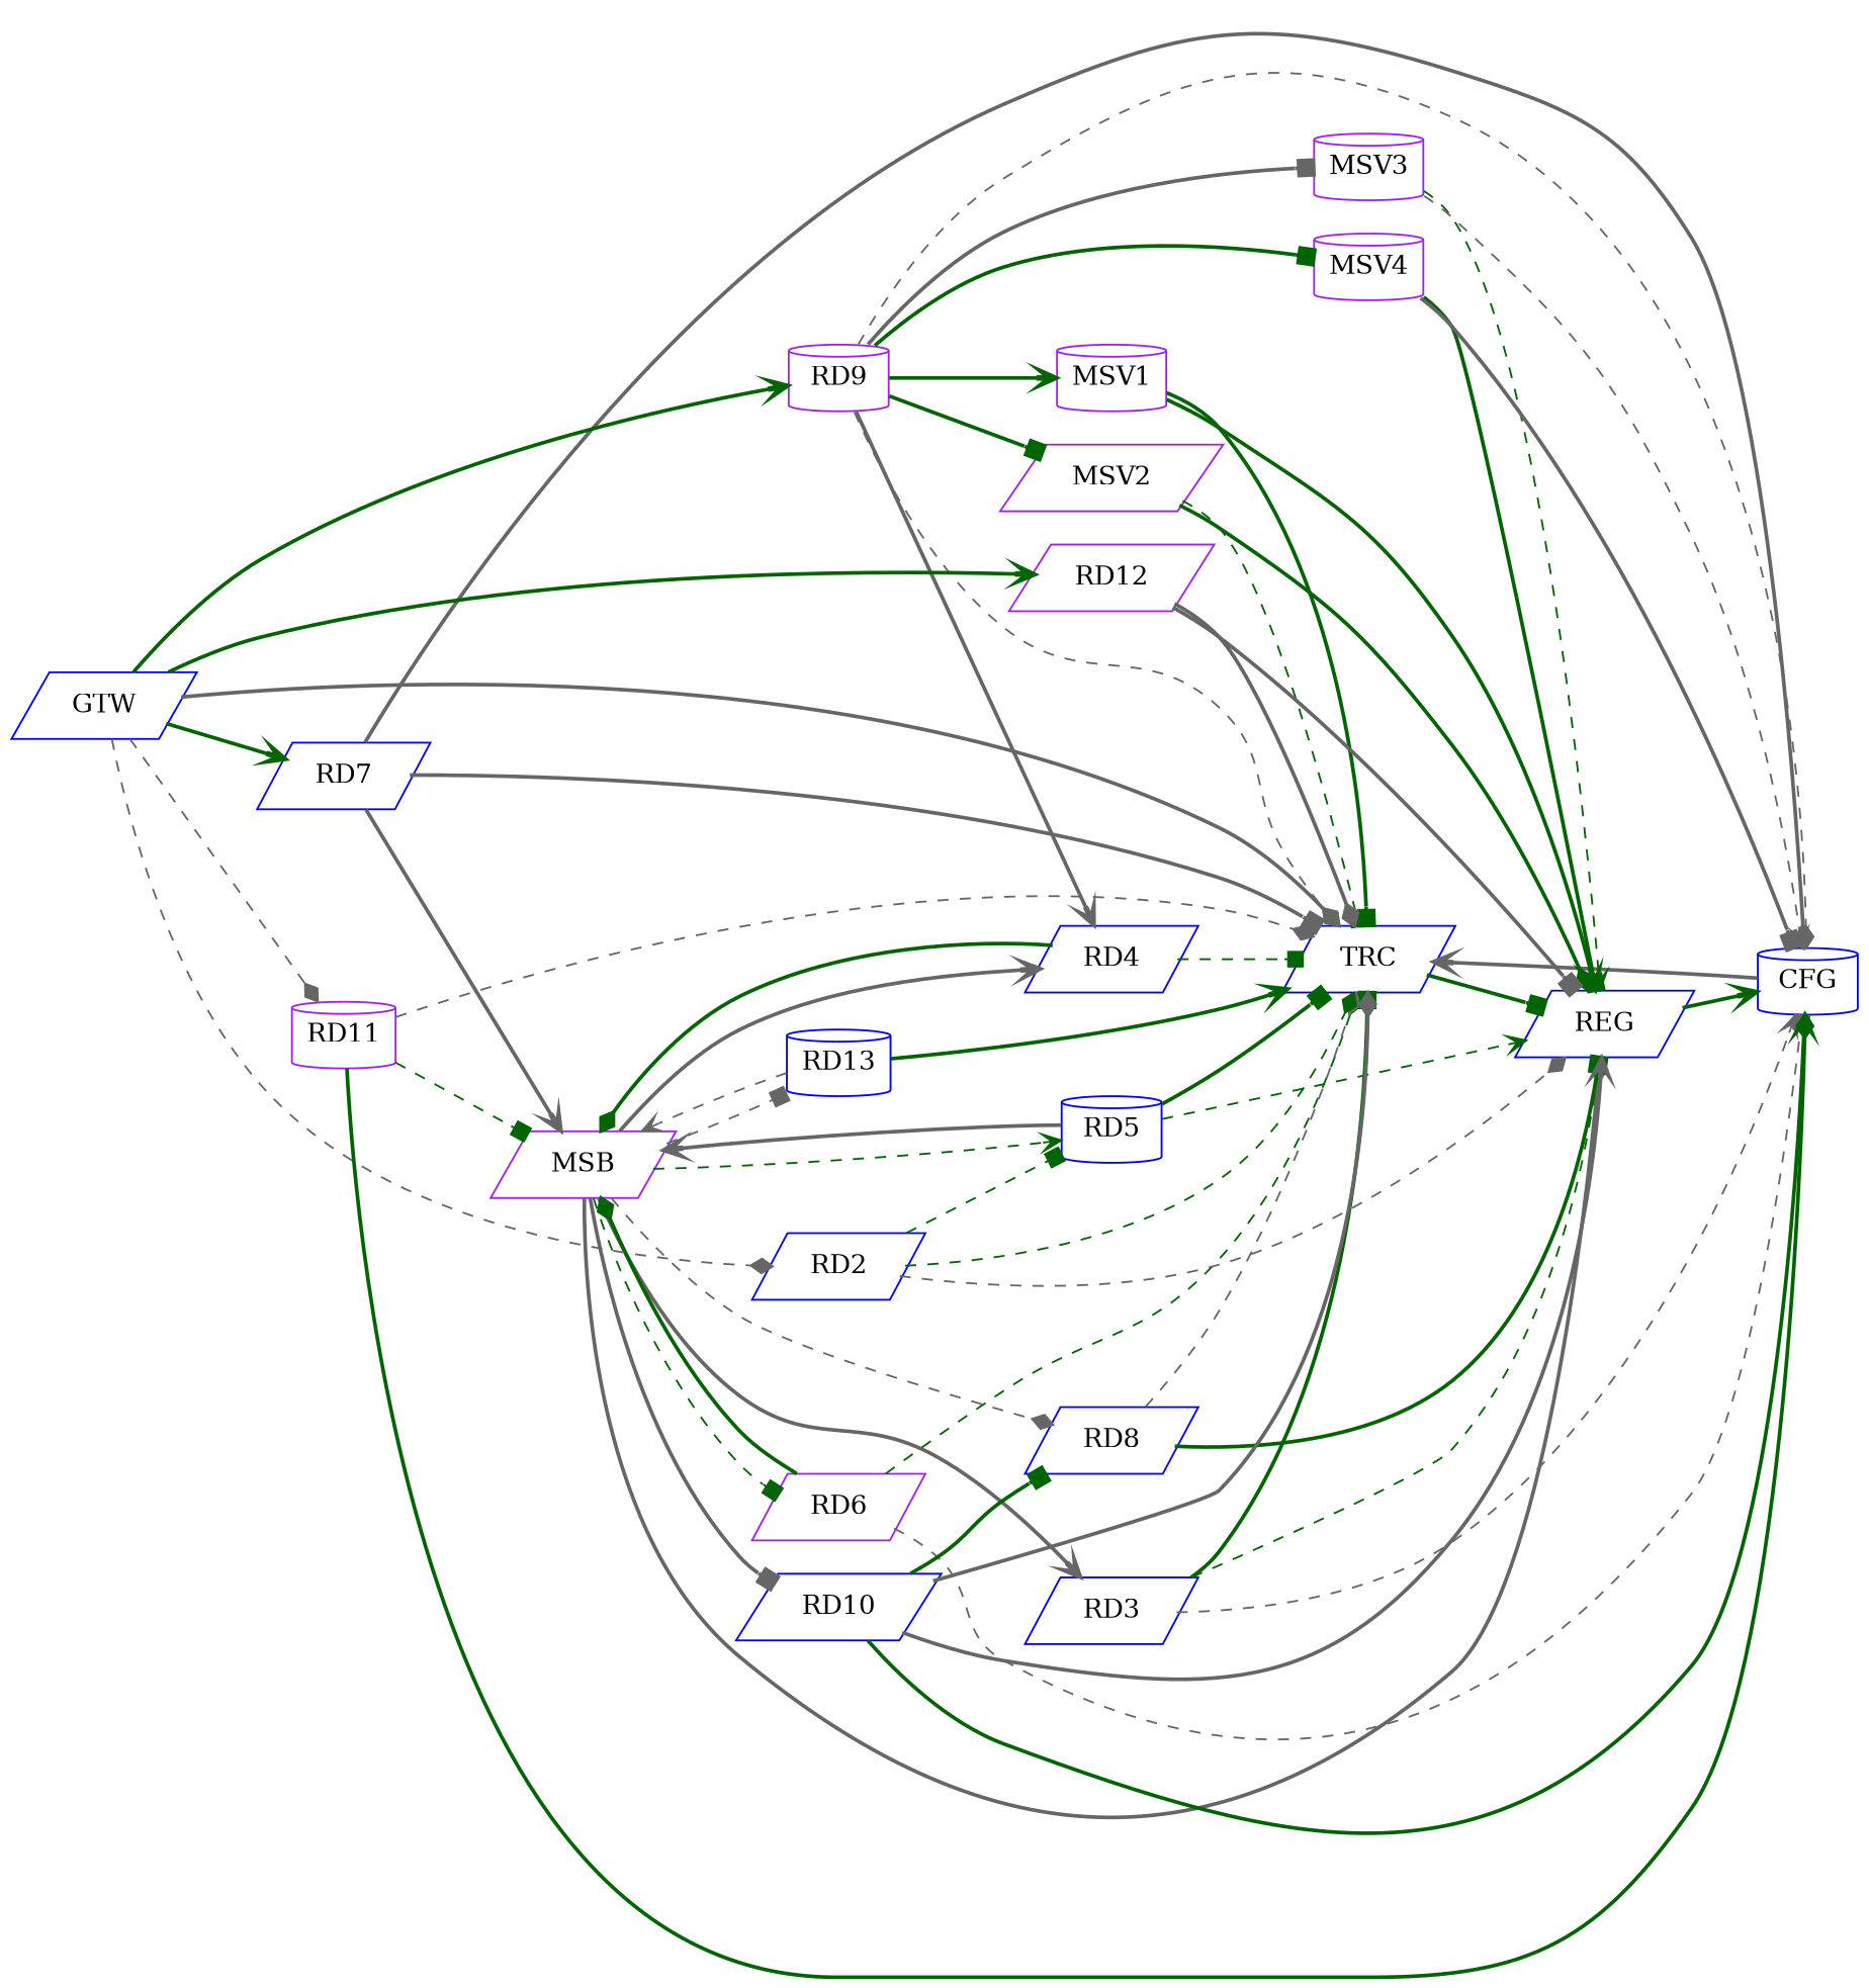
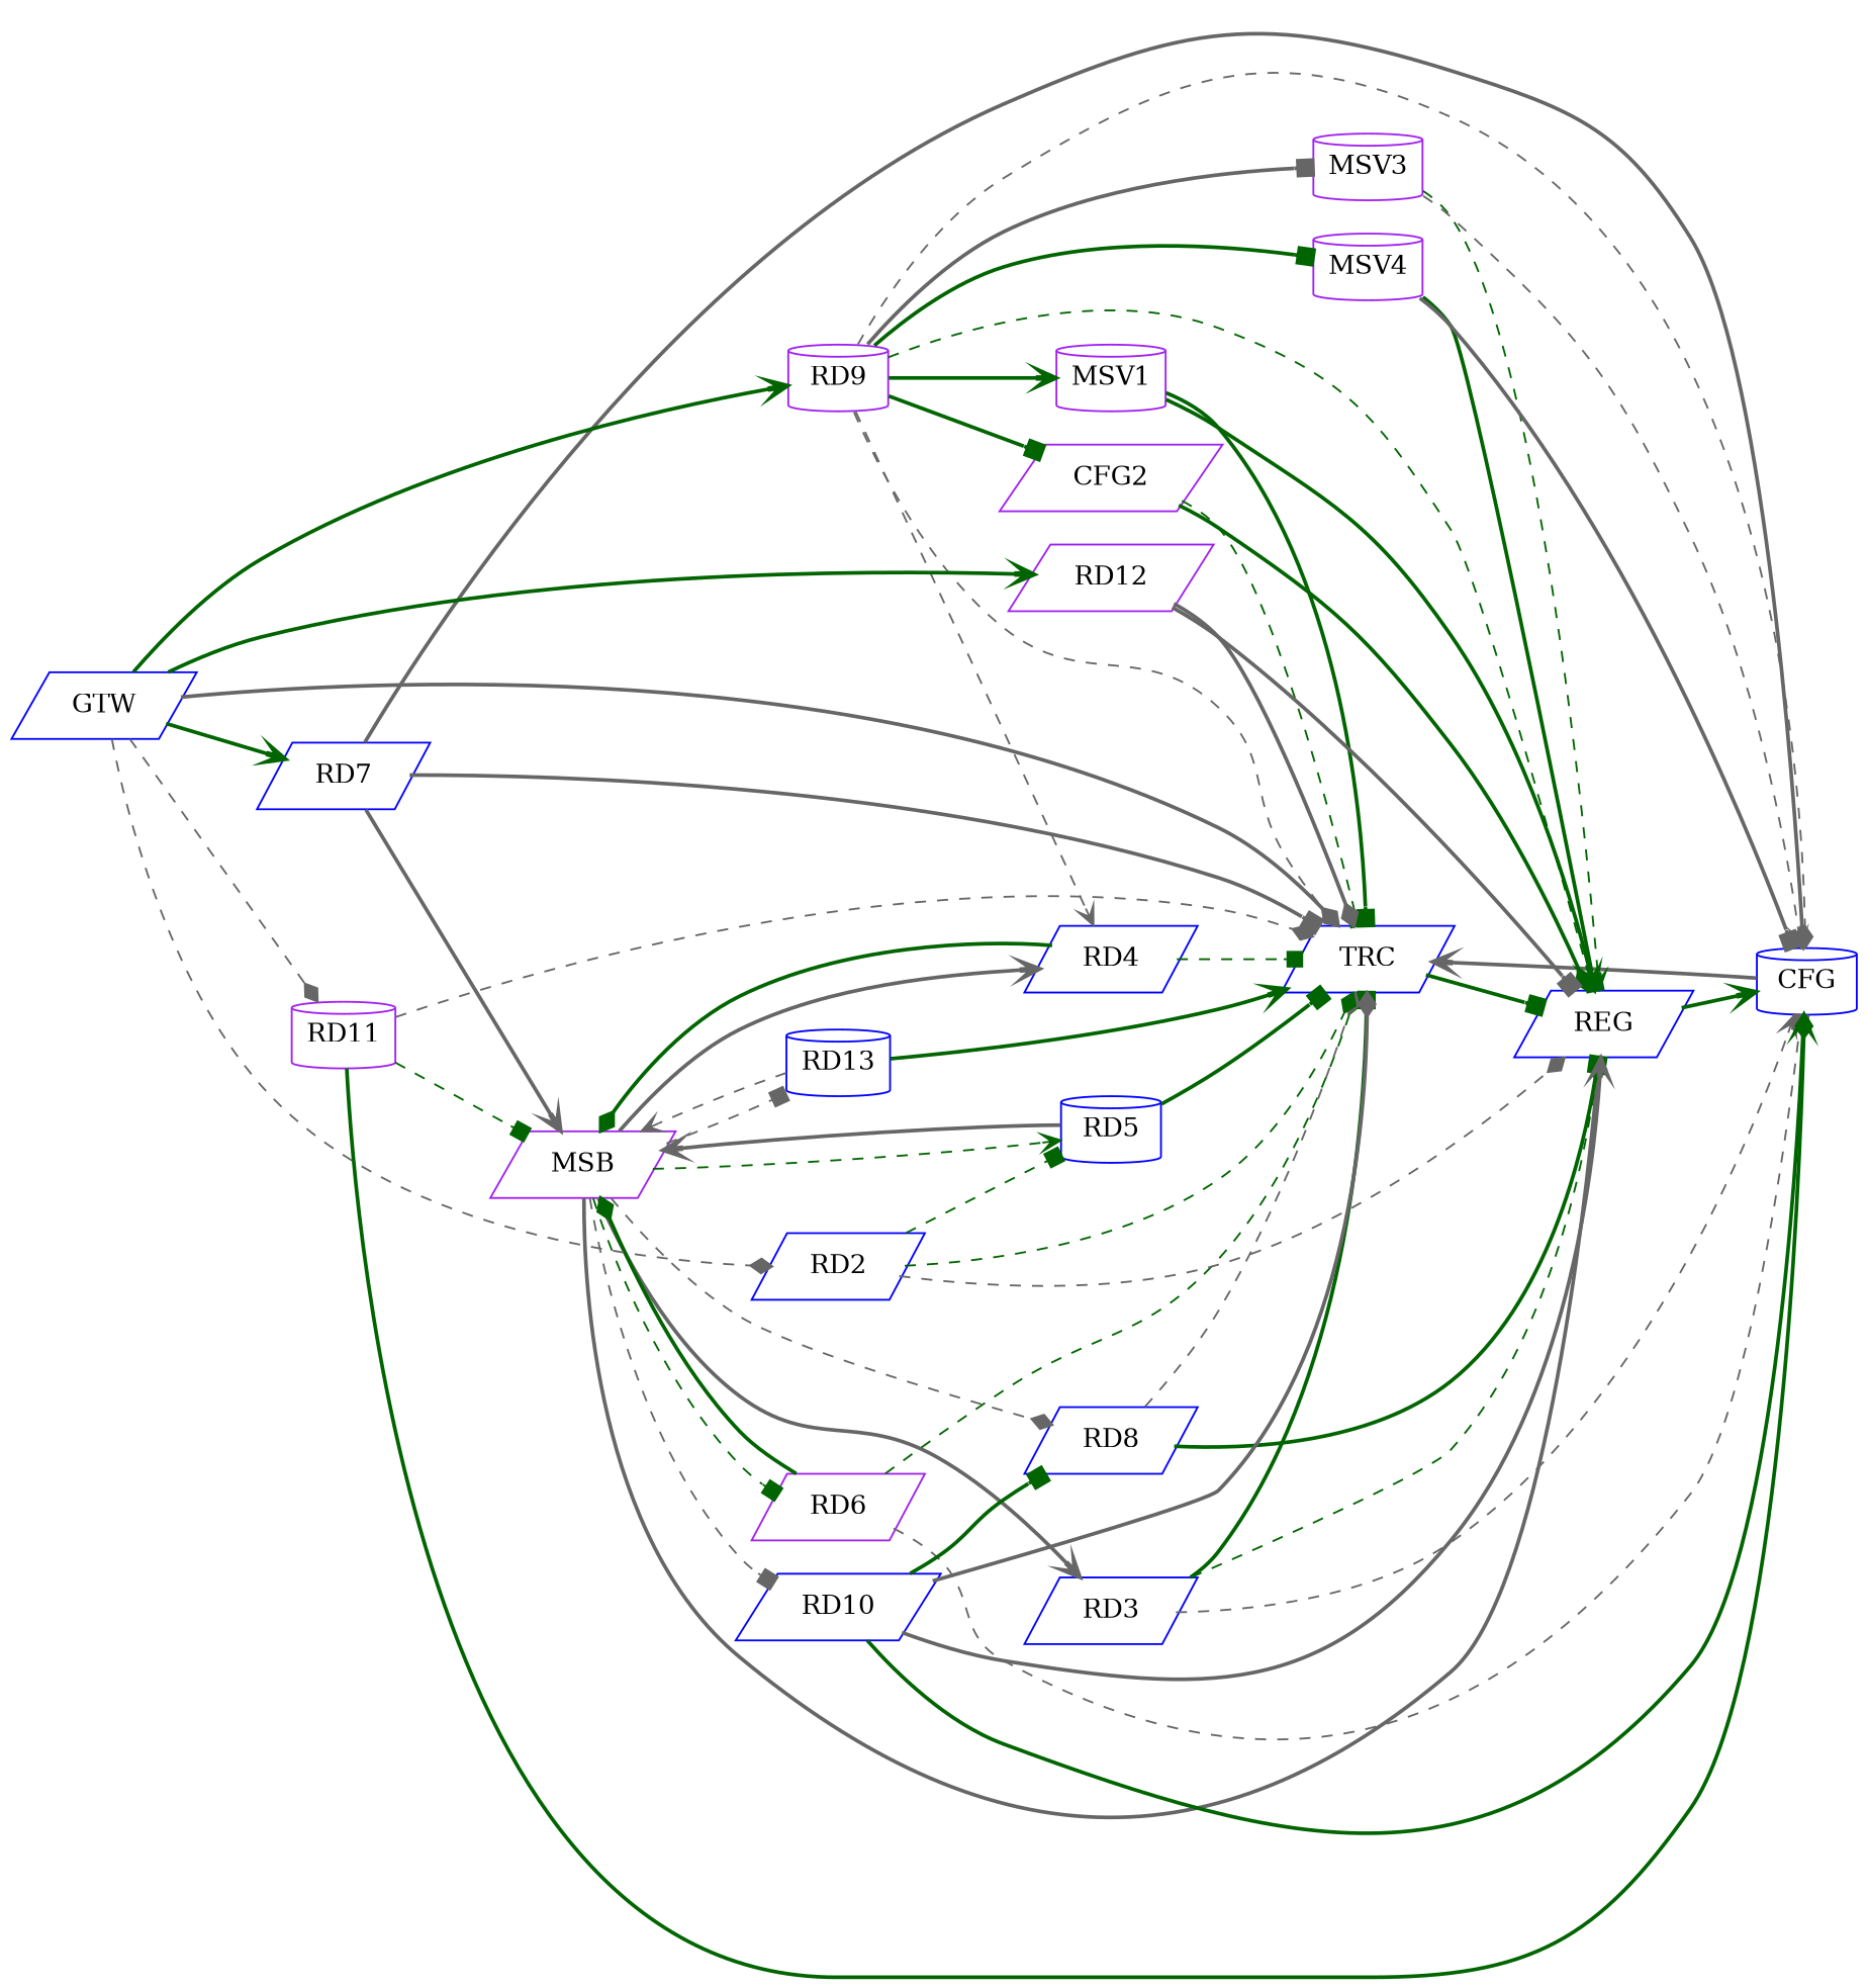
  strict digraph {
    rankdir=LR
    node [color=blue shape=parallelogram]
    edge [arrowhead=vee color=darkgreen style=bold]
    n1 [color=purple label=MSB]
    n2 [label=RD5 shape=cylinder]
    n3 [label=REG]
    n4 [label=RD3]
    n5 [label=RD4]
    n6 [color=purple label=RD6]
    n7 [label=RD8]
    n8 [label=RD10]
    n9 [label=RD13 shape=cylinder]
    n10 [label=TRC]
    n11 [label=RD2]
    n12 [label=CFG shape=cylinder]
    n13 [label=RD7]
    n14 [color=purple label=RD9 shape=cylinder]
    n15 [color=purple label=MSV1 shape=cylinder]
-   n16 [color=purple label=MSV2]
+   n16 [color=purple label=CFG2]
    n17 [color=purple label=MSV3 shape=cylinder]
    n18 [color=purple label=MSV4 shape=cylinder]
    n19 [color=purple label=RD11 shape=cylinder]
    n20 [color=purple label=RD12]
    n21 [label=GTW]
    n1 -> n2 [style=dashed]
    n1 -> n3 [arrowhead=diamond color=gray40]
    n1 -> n4 [color=gray40]
    n1 -> n5 [color=gray40]
    n1 -> n6 [arrowhead=box style=dashed]
    n1 -> n7 [arrowhead=diamond color=gray40 style=dashed]
-   n1 -> n8 [arrowhead=box color=gray40]
+   n1 -> n8 [arrowhead=box color=gray40 style=dashed]
    n1 -> n9 [arrowhead=box color=gray40 style=dashed]
    n2 -> n1 [color=gray40]
    n2 -> n10 [arrowhead=box]
    n3 -> n12
    n4 -> n3 [arrowhead=diamond style=dashed]
    n4 -> n10 [arrowhead=box]
    n4 -> n12 [color=gray40 style=dashed]
    n5 -> n1 [arrowhead=diamond]
    n5 -> n10 [arrowhead=box style=dashed]
    n6 -> n1 [arrowhead=diamond]
    n6 -> n10 [arrowhead=diamond style=dashed]
    n6 -> n12 [arrowhead=box color=gray40 style=dashed]
    n7 -> n3 [arrowhead=box]
    n7 -> n10 [arrowhead=diamond color=gray40 style=dashed]
    n8 -> n3 [color=gray40]
    n8 -> n7 [arrowhead=box]
    n8 -> n10 [arrowhead=diamond color=gray40]
    n8 -> n12
    n9 -> n1 [color=gray40 style=dashed]
    n9 -> n10
    n10 -> n3 [arrowhead=box]
    n11 -> n2 [arrowhead=box style=dashed]
    n11 -> n3 [arrowhead=diamond color=gray40 style=dashed]
    n11 -> n10 [arrowhead=diamond style=dashed]
    n12 -> n10 [color=gray40]
    n13 -> n1 [color=gray40]
    n13 -> n10 [arrowhead=box color=gray40]
    n13 -> n12 [arrowhead=diamond color=gray40]
-   n2 -> n3 [style=dashed]
-   n14 -> n5 [color=gray40]
+   n14 -> n3 [style=dashed]
+   n14 -> n5 [color=gray40 style=dashed]
    n14 -> n10 [arrowhead=diamond color=gray40 style=dashed]
    n14 -> n12 [arrowhead=diamond color=gray40 style=dashed]
    n14 -> n15
    n14 -> n16 [arrowhead=box]
    n14 -> n17 [arrowhead=box color=gray40]
    n14 -> n18 [arrowhead=box]
    n15 -> n3
    n15 -> n10 [arrowhead=box]
    n16 -> n3 [arrowhead=diamond]
    n16 -> n10 [arrowhead=box style=dashed]
    n17 -> n3 [style=dashed]
    n17 -> n12 [color=gray40 style=dashed]
    n18 -> n3 [arrowhead=box]
    n18 -> n12 [arrowhead=box color=gray40]
    n19 -> n1 [arrowhead=box style=dashed]
    n19 -> n10 [arrowhead=diamond color=gray40 style=dashed]
    n19 -> n12 [arrowhead=diamond]
    n20 -> n3 [arrowhead=box color=gray40]
    n20 -> n10 [arrowhead=diamond color=gray40]
    n21 -> n10 [arrowhead=diamond color=gray40]
    n21 -> n11 [arrowhead=diamond color=gray40 style=dashed]
    n21 -> n13
    n21 -> n14
    n21 -> n19 [arrowhead=diamond color=gray40 style=dashed]
    n21 -> n20
  }
